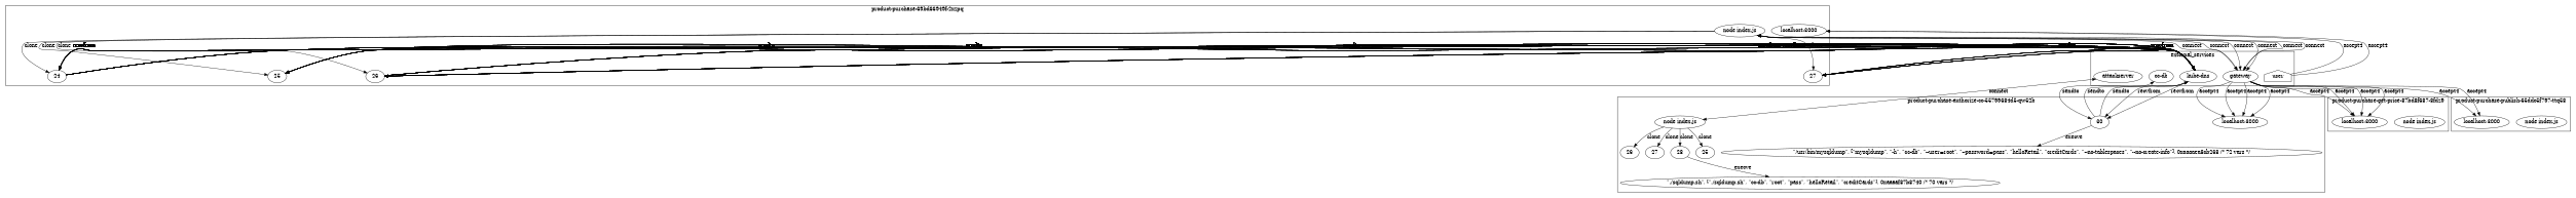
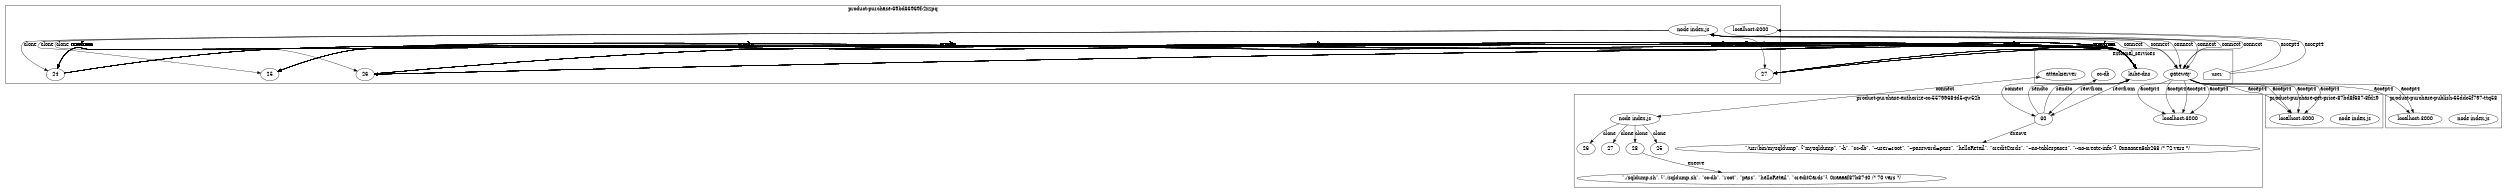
  digraph {
    n1 [label="node index.js"]
    n2 [label=25]
    n3 [label=26]
    n4 [label=27]
    n5 [label=28]
    n6 [label="localhost:3000"]
    n7 [label="\"./sqldump.sh\", [\"./sqldump.sh\", \"cc-db\", \"root\", \"pass\", \"helloRetail\", \"creditCards\"], 0xaaaaf87b8740 /* 70 vars */"]
    n8 [label=30]
    n9 [label="\"/usr/bin/mysqldump\", [\"mysqldump\", \"-h\", \"cc-db\", \"--user=root\", \"--password=pass\", \"helloRetail\", \"creditCards\", \"--no-tablespaces\", \"--no-create-info\"], 0xaaaaea8cb268 /* 72 vars */"]
    n10 [label="node index.js"]
    n11 [label=24]
    n12 [label=25]
    n13 [label=26]
    n14 [label=27]
    n15 [label="localhost:3000"]
    n16 [label="node index.js"]
    n17 [label="localhost:3000"]
    n18 [label="node index.js"]
    n19 [label="localhost:3000"]
    n20 [label=attackserver]
    n21 [label="kube-dns"]
    n22 [label="cc-db"]
    n23 [label=gateway]
    user [shape=house]
    subgraph cluster_1 {
      label=" product-purchase-authorize-cc-55799684d5-qw52b "
      n1
      n2
      n3
      n4
      n5
      n6
      n7
      n8
      n9
    }
    subgraph cluster_2 {
-     label=" product-purchase-69bd66949f-2xzpq "
+     label=" product-purchase-69bd66969f-2xzpq "
      n10
      n11
      n12
      n13
      n14
      n15
    }
    subgraph cluster_3 {
      label=" product-purchase-get-price-87bd8f687-8fdz9 "
      n16
      n17
    }
    subgraph cluster_4 {
      label=" product-purchase-publish-65ddc5f797-ttq58 "
      n18
      n19
    }
    subgraph cluster_5 {
      label=external_services
      n20
      n21
      n22
      n23
      user
    }
    n1 -> n2 [label=clone]
    n1 -> n3 [label=clone]
    n1 -> n4 [label=clone]
    n1 -> n5 [label=clone]
    n1 -> n20 [dir=both label=connect]
    n5 -> n7 [label=execve]
    n8 -> n9 [label=execve]
    n8 -> n21 [label=sendto]
    n8 -> n21 [label=sendto]
-   n8 -> n22 [dir=both label=sendto]
+   n8 -> n22 [dir=both label=connect]
    n10 -> n11 [label=clone]
    n10 -> n12 [label=clone]
    n10 -> n13 [label=clone]
    n10 -> n14 [label=clone]
    n10 -> n23 [dir=both label=connect]
    n10 -> n23 [dir=both label=connect]
    n10 -> n23 [dir=both label=connect]
    n10 -> n23 [dir=both label=connect]
    n10 -> n23 [dir=both label=connect]
    n10 -> n23 [dir=both label=connect]
    n11 -> n21 [label=sendto]
    n11 -> n21 [label=sendto]
    n11 -> n21 [label=sendto]
    n11 -> n21 [label=sendto]
    n11 -> n21 [label=sendto]
    n11 -> n21 [label=sendto]
    n11 -> n21 [label=sendto]
    n11 -> n21 [label=sendto]
    n11 -> n21 [label=sendto]
    n11 -> n21 [label=sendto]
    n11 -> n21 [label=sendto]
    n11 -> n21 [label=sendto]
    n11 -> n21 [label=sendto]
    n11 -> n21 [label=sendto]
    n11 -> n21 [label=sendto]
    n11 -> n21 [label=sendto]
    n12 -> n21 [label=sendto]
    n12 -> n21 [label=sendto]
    n12 -> n21 [label=sendto]
    n12 -> n21 [label=sendto]
    n12 -> n21 [label=sendto]
    n12 -> n21 [label=sendto]
    n12 -> n21 [label=sendto]
    n12 -> n21 [label=sendto]
    n13 -> n21 [label=sendto]
    n13 -> n21 [label=sendto]
    n13 -> n21 [label=sendto]
    n13 -> n21 [label=sendto]
    n13 -> n21 [label=sendto]
    n13 -> n21 [label=sendto]
    n13 -> n21 [label=sendto]
    n13 -> n21 [label=sendto]
    n13 -> n21 [label=sendto]
    n13 -> n21 [label=sendto]
    n13 -> n21 [label=sendto]
    n13 -> n21 [label=sendto]
    n13 -> n21 [label=sendto]
    n13 -> n21 [label=sendto]
    n13 -> n21 [label=sendto]
    n13 -> n21 [label=sendto]
    n14 -> n21 [label=sendto]
    n14 -> n21 [label=sendto]
    n14 -> n21 [label=sendto]
    n14 -> n21 [label=sendto]
    n14 -> n21 [label=sendto]
    n14 -> n21 [label=sendto]
    n14 -> n21 [label=sendto]
    n14 -> n21 [label=sendto]
    n21 -> n8 [label=recvfrom]
    n21 -> n8 [label=recvfrom]
    n21 -> n11 [label=recvfrom]
    n21 -> n11 [label=recvfrom]
    n21 -> n11 [label=recvfrom]
    n21 -> n11 [label=recvfrom]
    n21 -> n11 [label=recvfrom]
    n21 -> n11 [label=recvfrom]
    n21 -> n11 [label=recvfrom]
    n21 -> n11 [label=recvfrom]
    n21 -> n11 [label=recvfrom]
    n21 -> n11 [label=recvfrom]
    n21 -> n11 [label=recvfrom]
    n21 -> n11 [label=recvfrom]
    n21 -> n11 [label=recvfrom]
    n21 -> n11 [label=recvfrom]
    n21 -> n11 [label=recvfrom]
    n21 -> n11 [label=recvfrom]
    n21 -> n12 [label=recvfrom]
    n21 -> n12 [label=recvfrom]
    n21 -> n12 [label=recvfrom]
    n21 -> n12 [label=recvfrom]
    n21 -> n12 [label=recvfrom]
    n21 -> n12 [label=recvfrom]
    n21 -> n12 [label=recvfrom]
    n21 -> n12 [label=recvfrom]
    n21 -> n13 [label=recvfrom]
    n21 -> n13 [label=recvfrom]
    n21 -> n13 [label=recvfrom]
    n21 -> n13 [label=recvfrom]
    n21 -> n13 [label=recvfrom]
    n21 -> n13 [label=recvfrom]
    n21 -> n13 [label=recvfrom]
    n21 -> n13 [label=recvfrom]
    n21 -> n13 [label=recvfrom]
    n21 -> n13 [label=recvfrom]
    n21 -> n13 [label=recvfrom]
    n21 -> n13 [label=recvfrom]
    n21 -> n13 [label=recvfrom]
    n21 -> n13 [label=recvfrom]
    n21 -> n13 [label=recvfrom]
    n21 -> n13 [label=recvfrom]
    n21 -> n14 [label=recvfrom]
    n21 -> n14 [label=recvfrom]
    n21 -> n14 [label=recvfrom]
    n21 -> n14 [label=recvfrom]
    n21 -> n14 [label=recvfrom]
    n21 -> n14 [label=recvfrom]
    n21 -> n14 [label=recvfrom]
    n21 -> n14 [label=recvfrom]
    n23 -> n6 [label=accept4]
    n23 -> n6 [label=accept4]
    n23 -> n6 [label=accept4]
    n23 -> n6 [label=accept4]
    n23 -> n17 [label=accept4]
    n23 -> n17 [label=accept4]
    n23 -> n17 [label=accept4]
    n23 -> n17 [label=accept4]
    n23 -> n19 [label=accept4]
    n23 -> n19 [label=accept4]
    user -> n15 [label=accept4]
    user -> n15 [label=accept4]
  }
